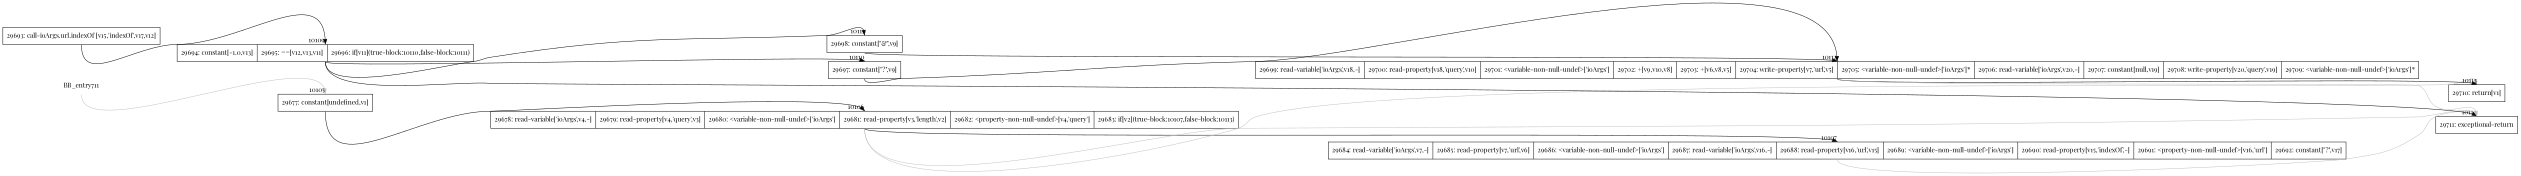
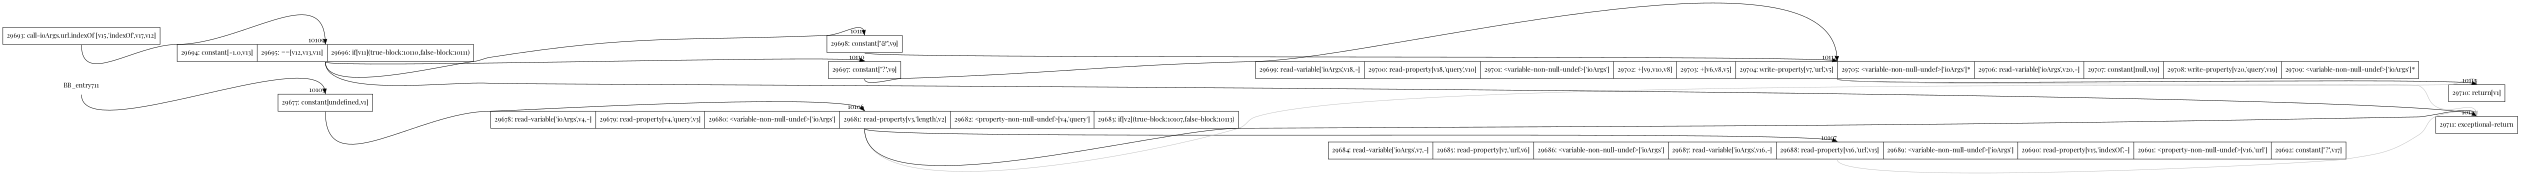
  digraph {
    fontname="Playfair Display"
    rankdir=LR
    node [fontname="Playfair Display" shape=record]
    edge [fontname="Playfair Display" headport=n tailport=s]
    n1 [label=BB_entry711 shape=none]
    n2 [label="{29677: constant[undefined,v1]}"]
    n3 [label="{29678: read-variable['ioArgs',v4,-]|29679: read-property[v4,'query',v3]|29680: \<variable-non-null-undef\>['ioArgs']|29681: read-property[v3,'length',v2]|29682: \<property-non-null-undef\>[v4,'query']|29683: if[v2](true-block:10107,false-block:10113)}"]
    n4 [label="{29684: read-variable['ioArgs',v7,-]|29685: read-property[v7,'url',v6]|29686: \<variable-non-null-undef\>['ioArgs']|29687: read-variable['ioArgs',v16,-]|29688: read-property[v16,'url',v15]|29689: \<variable-non-null-undef\>['ioArgs']|29690: read-property[v15,'indexOf',-]|29691: \<property-non-null-undef\>[v16,'url']|29692: constant[\"?\",v17]}"]
    n5 [label="{29710: return[v1]}"]
    n6 [label="{29711: exceptional-return}"]
    n7 [label="{29693: call-ioArgs.url.indexOf [v15,'indexOf',v17,v12]}"]
    n8 [label="{29694: constant[-1.0,v13]|29695: ==[v12,v13,v11]|29696: if[v11](true-block:10110,false-block:10111)}"]
    n9 [label="{29697: constant[\"?\",v9]}"]
    n10 [label="{29698: constant[\"&\",v9]}"]
    n11 [label="{29699: read-variable['ioArgs',v18,-]|29700: read-property[v18,'query',v10]|29701: \<variable-non-null-undef\>['ioArgs']|29702: +[v9,v10,v8]|29703: +[v6,v8,v5]|29704: write-property[v7,'url',v5]|29705: \<variable-non-null-undef\>['ioArgs']*|29706: read-variable['ioArgs',v20,-]|29707: constant[null,v19]|29708: write-property[v20,'query',v19]|29709: \<variable-non-null-undef\>['ioArgs']*}"]
-   n1 -> n2 [headlabel="    10105" color=gray]
+   n1 -> n2 [headlabel="    10105"]
    n2 -> n3 [headlabel="      10106"]
    n3 -> n4 [headlabel="      10107"]
    n3 -> n5 [color=gray headlabel="      10113"]
-   n3 -> n6 [color=gray headlabel="      10114"]
+   n3 -> n6 [color=black headlabel="      10114"]
    n4 -> n6 [color=gray]
    n7 -> n8 [headlabel="      10109"]
    n8 -> n6 [color=black]
    n8 -> n9 [headlabel="      10110"]
    n8 -> n10 [headlabel="      10111"]
    n9 -> n11 [headlabel="      10112"]
    n10 -> n11
    n11 -> n5
    n11 -> n6 [color=gray]
  }
